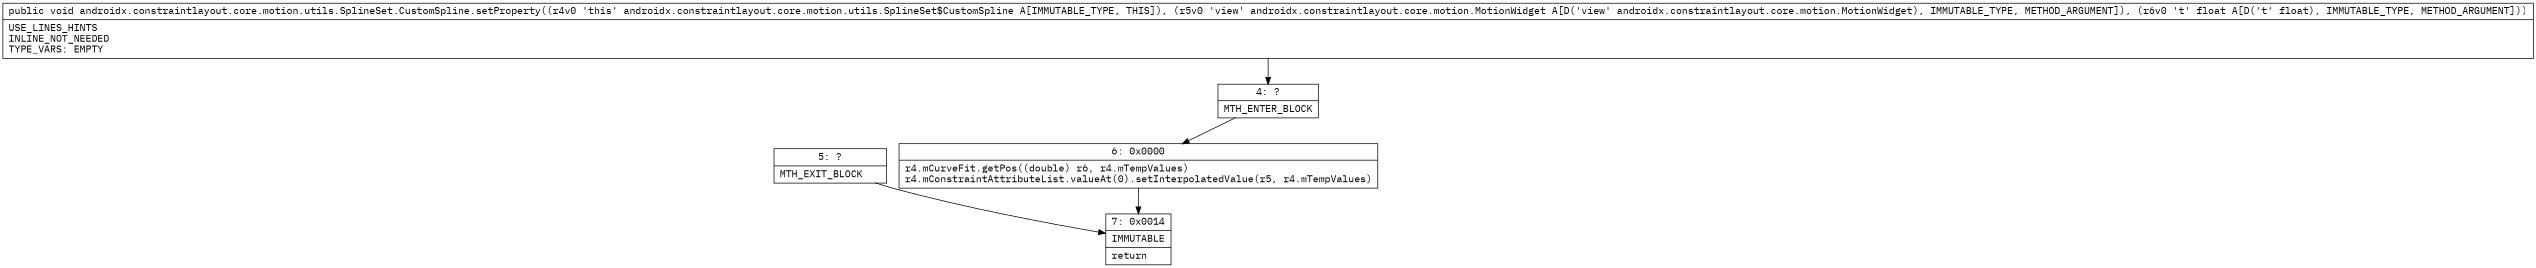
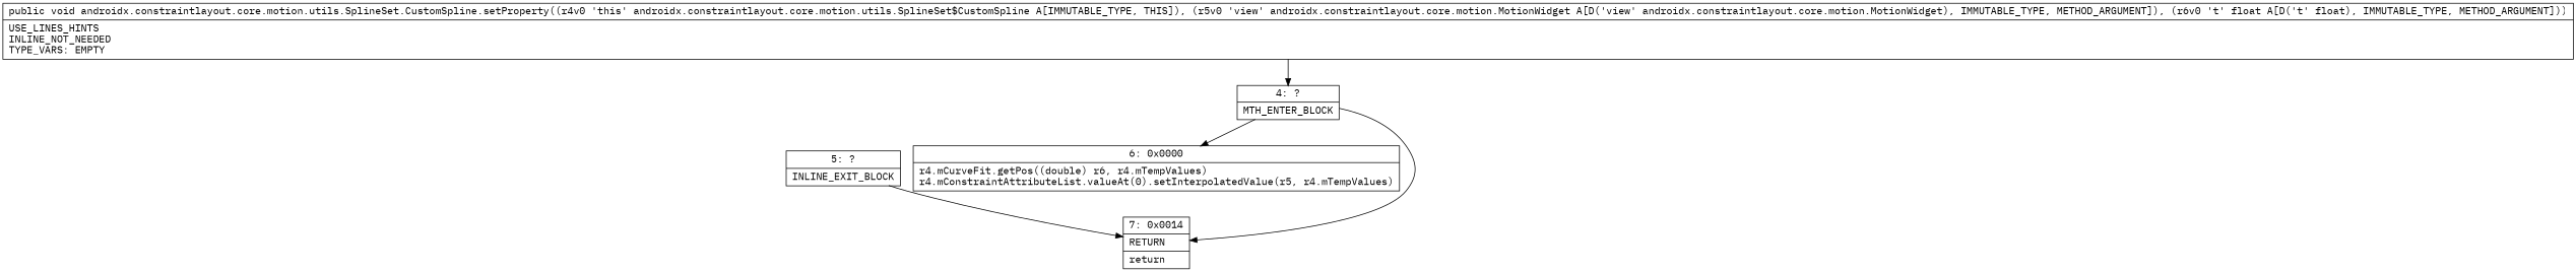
  digraph {
    fontname="IBM Plex Mono"
    node [fontname="IBM Plex Mono" shape=record]
    edge [fontname="IBM Plex Mono"]
    n1 [label="{4\:\ ?|MTH_ENTER_BLOCK\l}"]
    n2 [label="{6\:\ 0x0000|r4.mCurveFit.getPos((double) r6, r4.mTempValues)\lr4.mConstraintAttributeList.valueAt(0).setInterpolatedValue(r5, r4.mTempValues)\l}"]
-   n3 [label="{7\:\ 0x0014|IMMUTABLE\l|return\l}"]
-   n4 [label="{5\:\ ?|MTH_EXIT_BLOCK\l}"]
+   n3 [label="{7\:\ 0x0014|RETURN\l|return\l}"]
+   n4 [label="{5\:\ ?|INLINE_EXIT_BLOCK\l}"]
    n5 [label="{public void androidx.constraintlayout.core.motion.utils.SplineSet.CustomSpline.setProperty((r4v0 'this' androidx.constraintlayout.core.motion.utils.SplineSet$CustomSpline A[IMMUTABLE_TYPE, THIS]), (r5v0 'view' androidx.constraintlayout.core.motion.MotionWidget A[D('view' androidx.constraintlayout.core.motion.MotionWidget), IMMUTABLE_TYPE, METHOD_ARGUMENT]), (r6v0 't' float A[D('t' float), IMMUTABLE_TYPE, METHOD_ARGUMENT]))  | USE_LINES_HINTS\lINLINE_NOT_NEEDED\lTYPE_VARS: EMPTY\l}"]
    n1 -> n2
-   n2 -> n3
+   n1 -> n3
    n4 -> n3
    n5 -> n1
  }
